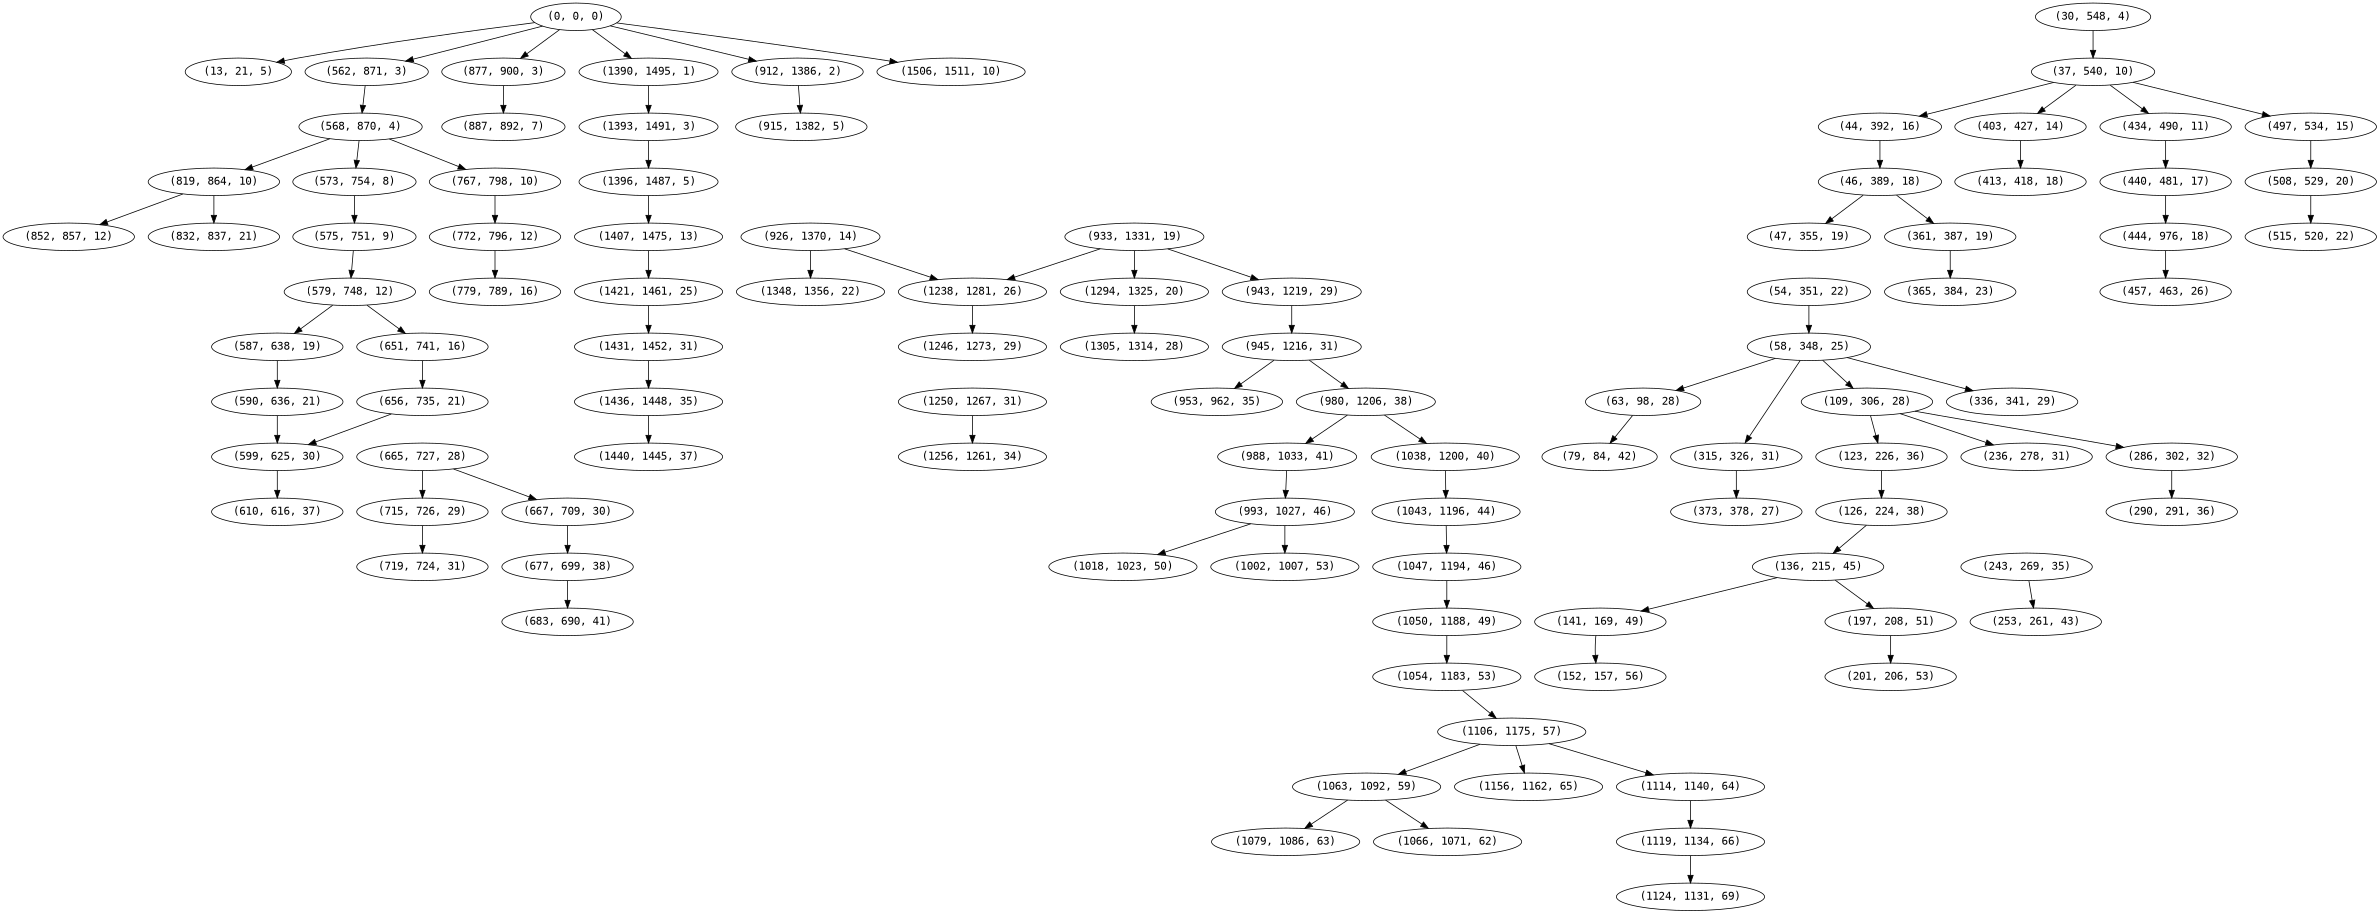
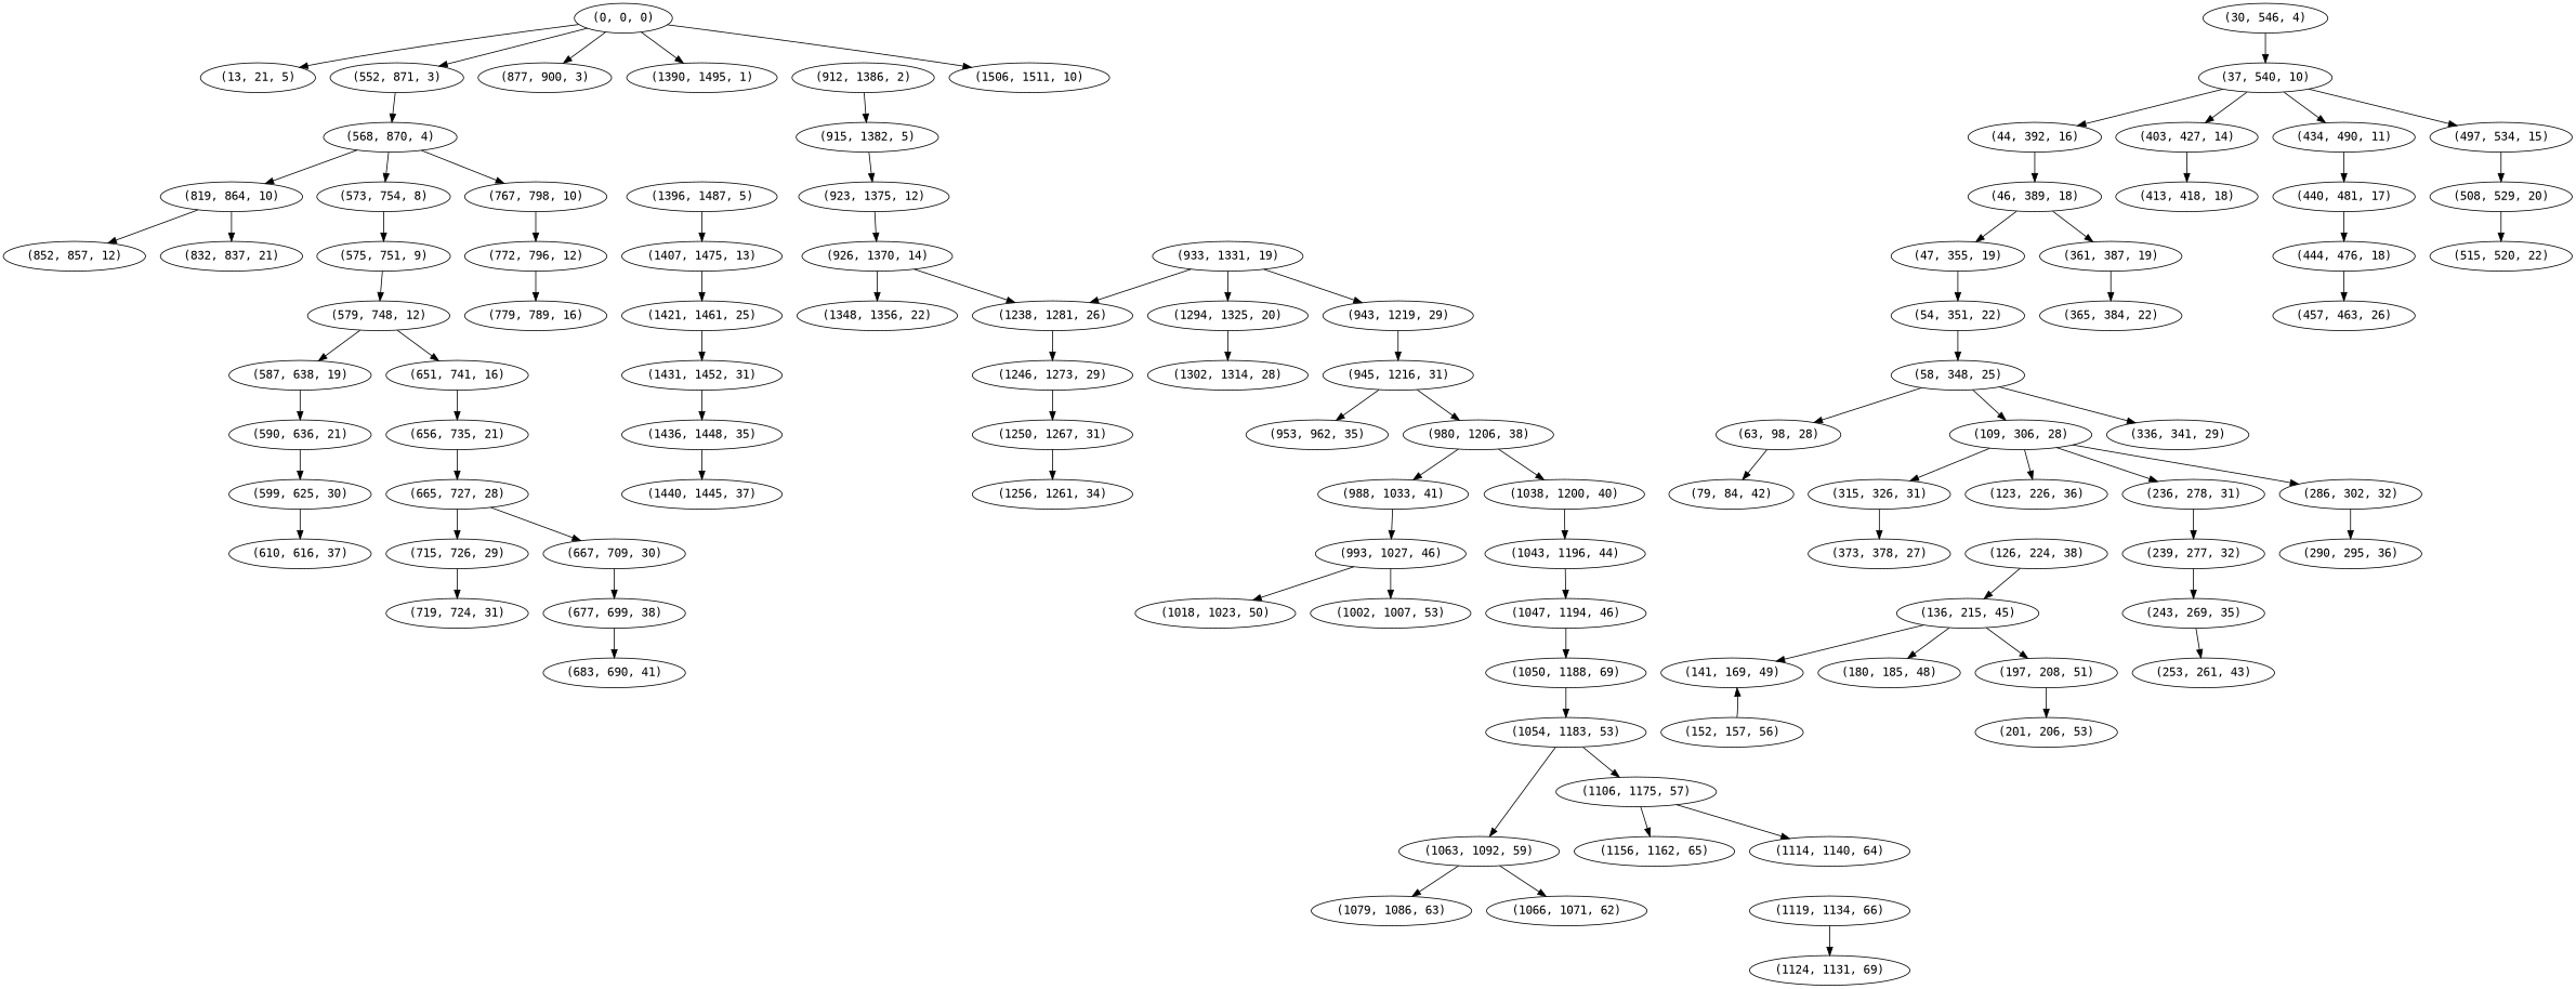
  digraph {
    fontname="DejaVu Sans Mono"
    node [fontname="DejaVu Sans Mono"]
    edge [fontname="DejaVu Sans Mono"]
    "(0, 0, 0)"
    "(13, 21, 5)"
-   "(562, 871, 3)"
+   "(562, 871, 3)" [label="(552, 871, 3)"]
    "(877, 900, 3)"
    "(912, 1386, 2)"
    "(1390, 1495, 1)"
    "(1506, 1511, 10)"
-   "(30, 546, 4)" [label="(30, 548, 4)"]
+   "(30, 546, 4)"
    "(37, 540, 10)"
    "(568, 870, 4)"
-   "(887, 892, 7)"
    "(915, 1382, 5)"
-   "(1393, 1491, 3)"
    "(44, 392, 16)"
    "(403, 427, 14)"
    "(434, 490, 11)"
    "(497, 534, 15)"
    "(46, 389, 18)"
    "(413, 418, 18)"
    "(440, 481, 17)"
    "(508, 529, 20)"
    "(47, 355, 19)"
    "(361, 387, 19)"
    "(54, 351, 22)"
-   "(365, 384, 22)" [label="(365, 384, 23)"]
+   "(365, 384, 22)"
    "(58, 348, 25)"
    "(63, 98, 28)"
    "(109, 306, 28)"
    "(315, 326, 31)"
    "(336, 341, 29)"
    "(79, 84, 42)"
    "(123, 226, 36)"
    "(236, 278, 31)"
    "(286, 302, 32)"
    "(373, 378, 27)"
    "(126, 224, 38)"
-   "(290, 295, 36)" [label="(290, 291, 36)"]
+   "(239, 277, 32)"
+   "(290, 295, 36)"
    "(136, 215, 45)"
    "(141, 169, 49)"
+   "(180, 185, 48)"
    "(197, 208, 51)"
    "(152, 157, 56)"
    "(201, 206, 53)"
    "(243, 269, 35)"
    "(253, 261, 43)"
-   "(444, 476, 18)" [label="(444, 976, 18)"]
+   "(444, 476, 18)"
    "(457, 463, 26)"
    "(515, 520, 22)"
    "(573, 754, 8)"
    "(767, 798, 10)"
    "(819, 864, 10)"
    "(575, 751, 9)"
    "(772, 796, 12)"
    "(832, 837, 21)"
    "(852, 857, 12)"
    "(579, 748, 12)"
    "(587, 638, 19)"
    "(651, 741, 16)"
    "(590, 636, 21)"
    "(656, 735, 21)"
    "(599, 625, 30)"
    "(610, 616, 37)"
    "(665, 727, 28)"
    "(667, 709, 30)"
    "(715, 726, 29)"
    "(677, 699, 38)"
    "(719, 724, 31)"
    "(683, 690, 41)"
    "(779, 789, 16)"
+   "(923, 1375, 12)"
    "(926, 1370, 14)"
    "(1348, 1356, 22)"
    "(1238, 1281, 26)"
    "(933, 1331, 19)"
    "(943, 1219, 29)"
    "(1294, 1325, 20)"
    "(945, 1216, 31)"
    "(1246, 1273, 29)"
-   "(1305, 1314, 28)"
+   "(1305, 1314, 28)" [label="(1302, 1314, 28)"]
    "(953, 962, 35)"
    "(980, 1206, 38)"
    "(988, 1033, 41)"
    "(1038, 1200, 40)"
    "(993, 1027, 46)"
    "(1043, 1196, 44)"
    "(1002, 1007, 53)"
    "(1018, 1023, 50)"
    "(1047, 1194, 46)"
-   "(1050, 1188, 49)"
+   "(1050, 1188, 49)" [label="(1050, 1188, 69)"]
    "(1054, 1183, 53)"
    "(1063, 1092, 59)"
    "(1106, 1175, 57)"
    "(1066, 1071, 62)"
    "(1079, 1086, 63)"
    "(1114, 1140, 64)"
    "(1156, 1162, 65)"
    "(1119, 1134, 66)"
    "(1124, 1131, 69)"
    "(1250, 1267, 31)"
    "(1256, 1261, 34)"
    "(1396, 1487, 5)"
    "(1407, 1475, 13)"
    "(1421, 1461, 25)"
    "(1431, 1452, 31)"
    "(1436, 1448, 35)"
    "(1440, 1445, 37)"
    "(0, 0, 0)" -> "(13, 21, 5)"
    "(0, 0, 0)" -> "(562, 871, 3)"
    "(0, 0, 0)" -> "(877, 900, 3)"
-   "(0, 0, 0)" -> "(912, 1386, 2)"
    "(0, 0, 0)" -> "(1390, 1495, 1)"
    "(0, 0, 0)" -> "(1506, 1511, 10)"
    "(562, 871, 3)" -> "(568, 870, 4)"
-   "(877, 900, 3)" -> "(887, 892, 7)"
    "(912, 1386, 2)" -> "(915, 1382, 5)"
-   "(1390, 1495, 1)" -> "(1393, 1491, 3)"
    "(30, 546, 4)" -> "(37, 540, 10)"
    "(37, 540, 10)" -> "(44, 392, 16)"
    "(37, 540, 10)" -> "(403, 427, 14)"
    "(37, 540, 10)" -> "(434, 490, 11)"
    "(37, 540, 10)" -> "(497, 534, 15)"
    "(568, 870, 4)" -> "(573, 754, 8)"
    "(568, 870, 4)" -> "(767, 798, 10)"
    "(568, 870, 4)" -> "(819, 864, 10)"
-   "(1393, 1491, 3)" -> "(1396, 1487, 5)"
+   "(915, 1382, 5)" -> "(923, 1375, 12)"
    "(44, 392, 16)" -> "(46, 389, 18)"
    "(403, 427, 14)" -> "(413, 418, 18)"
    "(434, 490, 11)" -> "(440, 481, 17)"
    "(497, 534, 15)" -> "(508, 529, 20)"
    "(46, 389, 18)" -> "(47, 355, 19)"
    "(46, 389, 18)" -> "(361, 387, 19)"
    "(440, 481, 17)" -> "(444, 476, 18)"
    "(508, 529, 20)" -> "(515, 520, 22)"
+   "(47, 355, 19)" -> "(54, 351, 22)"
    "(361, 387, 19)" -> "(365, 384, 22)"
    "(54, 351, 22)" -> "(58, 348, 25)"
    "(58, 348, 25)" -> "(63, 98, 28)"
    "(58, 348, 25)" -> "(109, 306, 28)"
-   "(58, 348, 25)" -> "(315, 326, 31)"
+   "(109, 306, 28)" -> "(315, 326, 31)"
    "(58, 348, 25)" -> "(336, 341, 29)"
    "(63, 98, 28)" -> "(79, 84, 42)"
    "(109, 306, 28)" -> "(123, 226, 36)"
    "(109, 306, 28)" -> "(236, 278, 31)"
    "(109, 306, 28)" -> "(286, 302, 32)"
    "(315, 326, 31)" -> "(373, 378, 27)"
-   "(123, 226, 36)" -> "(126, 224, 38)"
+   "(236, 278, 31)" -> "(239, 277, 32)"
    "(286, 302, 32)" -> "(290, 295, 36)"
    "(126, 224, 38)" -> "(136, 215, 45)"
+   "(239, 277, 32)" -> "(243, 269, 35)"
    "(136, 215, 45)" -> "(141, 169, 49)"
+   "(136, 215, 45)" -> "(180, 185, 48)"
    "(136, 215, 45)" -> "(197, 208, 51)"
-   "(141, 169, 49)" -> "(152, 157, 56)"
+   "(152, 157, 56)" -> "(141, 169, 49)"
    "(197, 208, 51)" -> "(201, 206, 53)"
    "(243, 269, 35)" -> "(253, 261, 43)"
    "(444, 476, 18)" -> "(457, 463, 26)"
    "(573, 754, 8)" -> "(575, 751, 9)"
    "(767, 798, 10)" -> "(772, 796, 12)"
    "(819, 864, 10)" -> "(832, 837, 21)"
    "(819, 864, 10)" -> "(852, 857, 12)"
    "(575, 751, 9)" -> "(579, 748, 12)"
    "(772, 796, 12)" -> "(779, 789, 16)"
    "(579, 748, 12)" -> "(587, 638, 19)"
    "(579, 748, 12)" -> "(651, 741, 16)"
    "(587, 638, 19)" -> "(590, 636, 21)"
    "(651, 741, 16)" -> "(656, 735, 21)"
    "(590, 636, 21)" -> "(599, 625, 30)"
-   "(656, 735, 21)" -> "(599, 625, 30)"
+   "(656, 735, 21)" -> "(665, 727, 28)"
    "(599, 625, 30)" -> "(610, 616, 37)"
    "(665, 727, 28)" -> "(667, 709, 30)"
    "(665, 727, 28)" -> "(715, 726, 29)"
    "(667, 709, 30)" -> "(677, 699, 38)"
    "(715, 726, 29)" -> "(719, 724, 31)"
    "(677, 699, 38)" -> "(683, 690, 41)"
+   "(923, 1375, 12)" -> "(926, 1370, 14)"
    "(926, 1370, 14)" -> "(1348, 1356, 22)"
    "(926, 1370, 14)" -> "(1238, 1281, 26)"
    "(1238, 1281, 26)" -> "(1246, 1273, 29)"
    "(933, 1331, 19)" -> "(1238, 1281, 26)"
    "(933, 1331, 19)" -> "(943, 1219, 29)"
    "(933, 1331, 19)" -> "(1294, 1325, 20)"
    "(943, 1219, 29)" -> "(945, 1216, 31)"
    "(1294, 1325, 20)" -> "(1305, 1314, 28)"
    "(945, 1216, 31)" -> "(953, 962, 35)"
    "(945, 1216, 31)" -> "(980, 1206, 38)"
+   "(1246, 1273, 29)" -> "(1250, 1267, 31)"
    "(980, 1206, 38)" -> "(988, 1033, 41)"
    "(980, 1206, 38)" -> "(1038, 1200, 40)"
    "(988, 1033, 41)" -> "(993, 1027, 46)"
    "(1038, 1200, 40)" -> "(1043, 1196, 44)"
    "(993, 1027, 46)" -> "(1002, 1007, 53)"
    "(993, 1027, 46)" -> "(1018, 1023, 50)"
    "(1043, 1196, 44)" -> "(1047, 1194, 46)"
    "(1047, 1194, 46)" -> "(1050, 1188, 49)"
    "(1050, 1188, 49)" -> "(1054, 1183, 53)"
-   "(1106, 1175, 57)" -> "(1063, 1092, 59)"
+   "(1054, 1183, 53)" -> "(1063, 1092, 59)"
    "(1054, 1183, 53)" -> "(1106, 1175, 57)"
    "(1063, 1092, 59)" -> "(1066, 1071, 62)"
    "(1063, 1092, 59)" -> "(1079, 1086, 63)"
    "(1106, 1175, 57)" -> "(1114, 1140, 64)"
    "(1106, 1175, 57)" -> "(1156, 1162, 65)"
-   "(1114, 1140, 64)" -> "(1119, 1134, 66)"
    "(1119, 1134, 66)" -> "(1124, 1131, 69)"
    "(1250, 1267, 31)" -> "(1256, 1261, 34)"
    "(1396, 1487, 5)" -> "(1407, 1475, 13)"
    "(1407, 1475, 13)" -> "(1421, 1461, 25)"
    "(1421, 1461, 25)" -> "(1431, 1452, 31)"
    "(1431, 1452, 31)" -> "(1436, 1448, 35)"
    "(1436, 1448, 35)" -> "(1440, 1445, 37)"
  }
